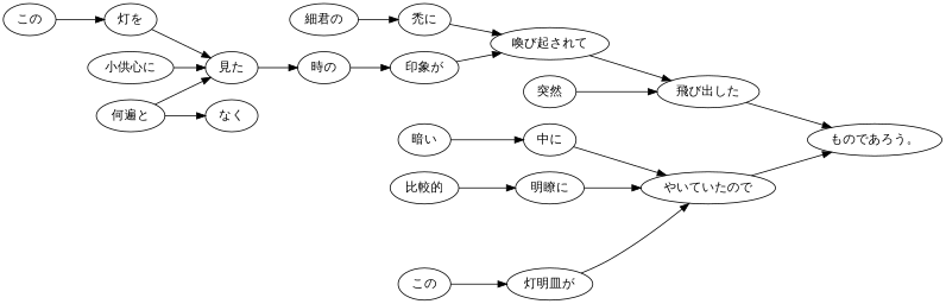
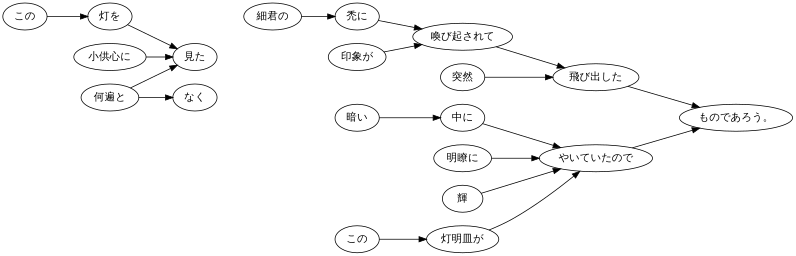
  digraph {
    rankdir=LR
    n1 [label="暗い"]
    n2 [label="中に"]
    n3 [label="やいていたので"]
    n4 [label="ものであろう。"]
    n5 [label="この"]
    n6 [label="灯明皿が"]
-   n7 [label="比較的"]
    n8 [label="明瞭に"]
+   n9 [label="輝"]
    n10 [label="小供心に"]
    n11 [label="見た"]
-   n12 [label="時の"]
    n13 [label="この"]
    n14 [label="灯を"]
    n15 [label="何遍と"]
    n16 [label="なく"]
    n17 [label="印象が"]
    n18 [label="喚び起されて"]
    n19 [label="飛び出した"]
    n20 [label="細君の"]
    n21 [label="禿に"]
    n22 [label="突然"]
    n1 -> n2
    n2 -> n3
    n3 -> n4
    n5 -> n6
    n6 -> n3
-   n7 -> n8
    n8 -> n3
+   n9 -> n3
    n10 -> n11
-   n11 -> n12
-   n12 -> n17
    n13 -> n14
    n14 -> n11
    n15 -> n11
    n15 -> n16
    n17 -> n18
    n18 -> n19
    n19 -> n4
    n20 -> n21
    n21 -> n18
    n22 -> n19
  }
